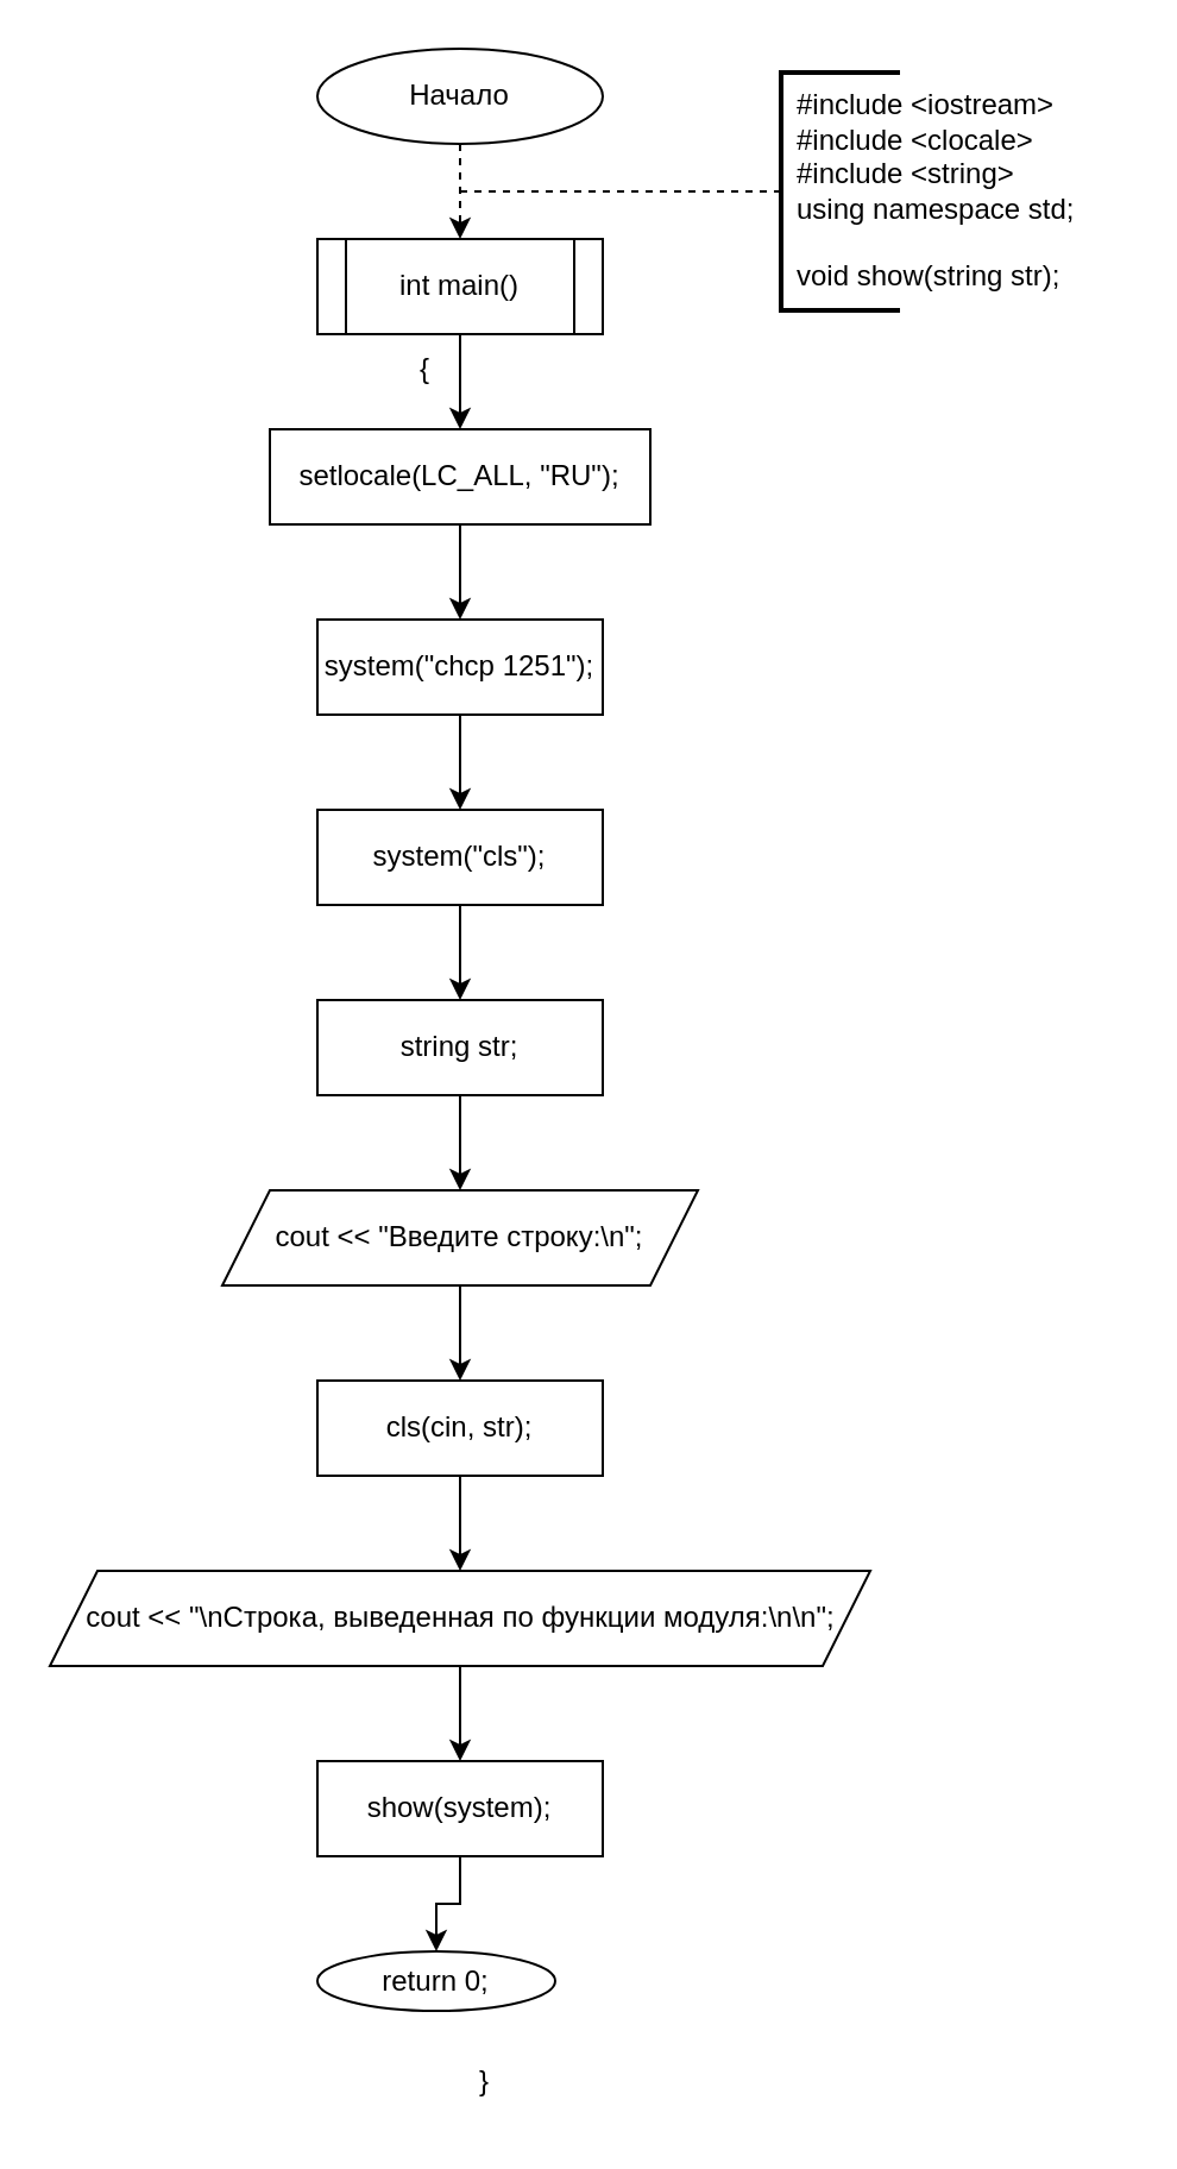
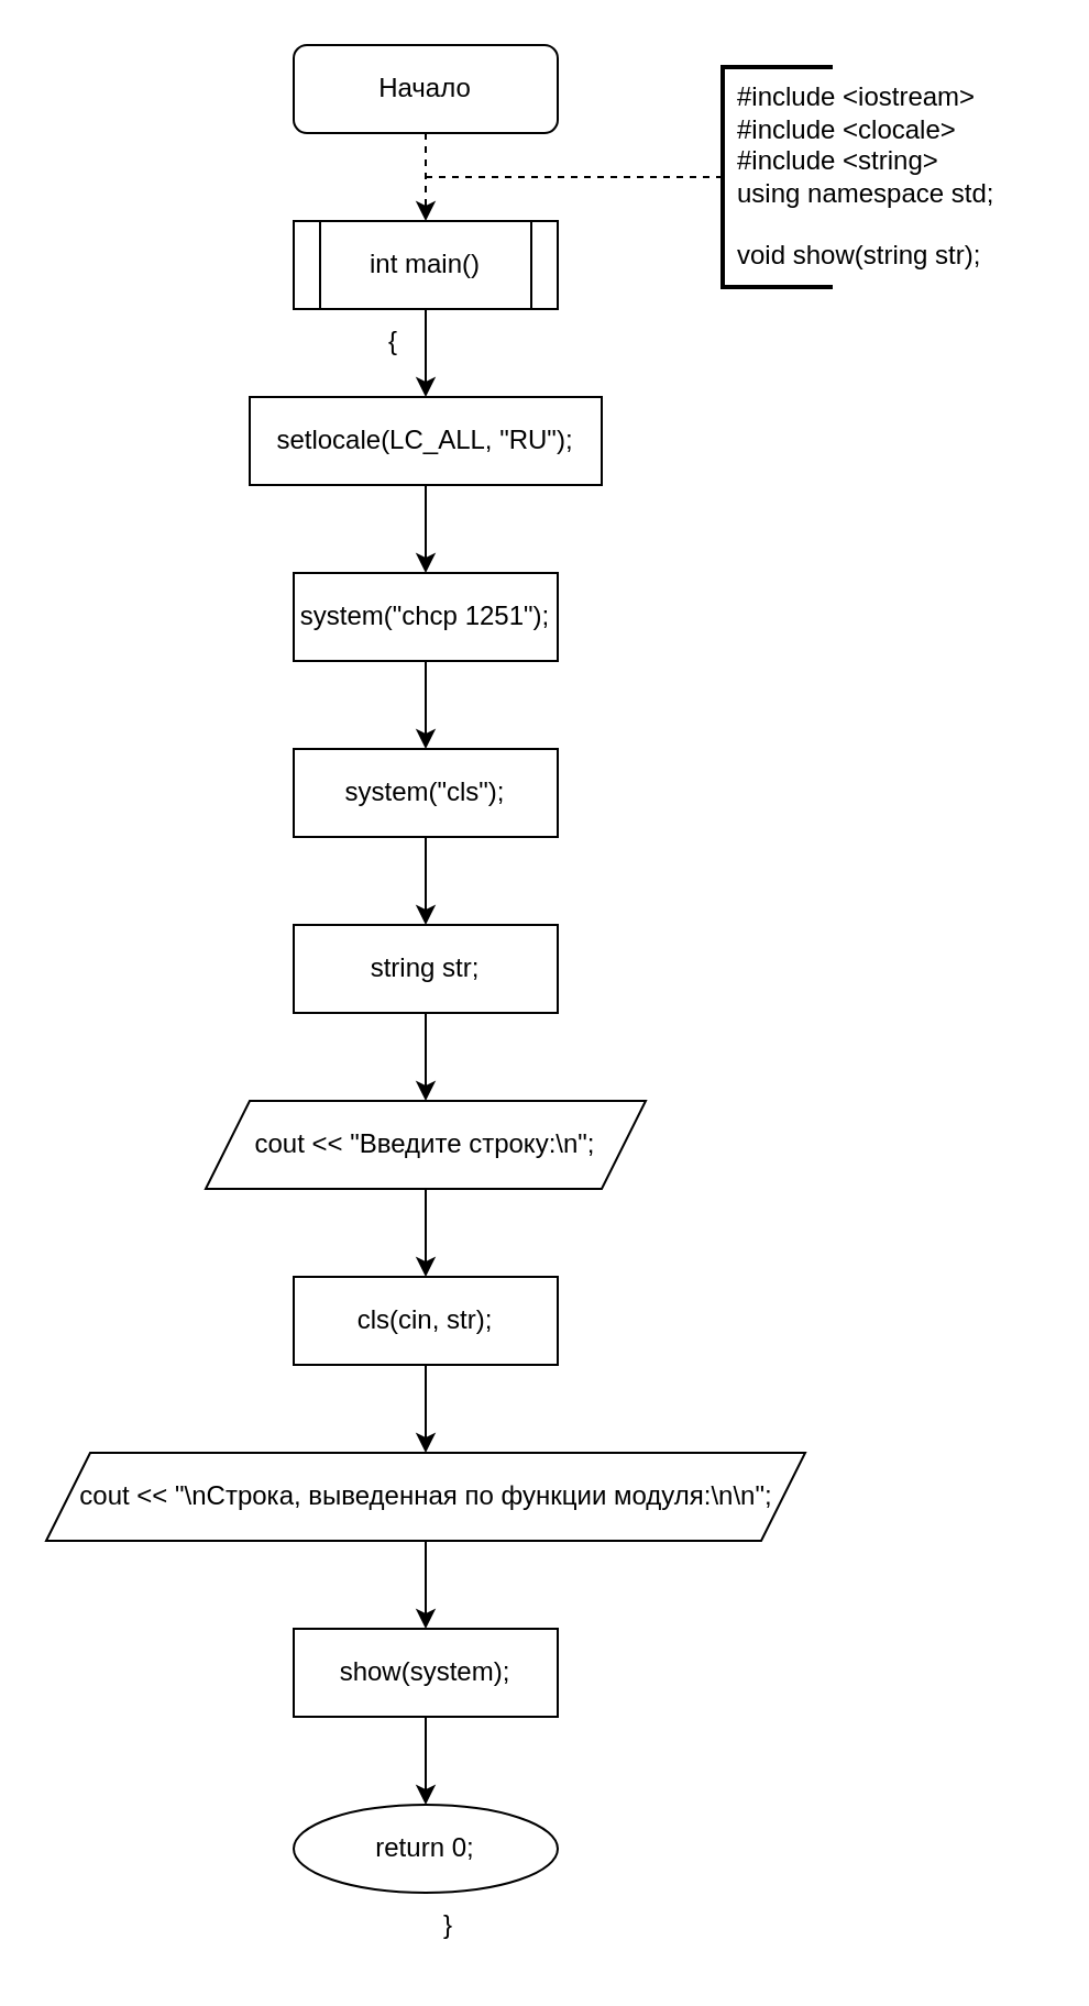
  <mxCell id="0" />
  <mxCell id="1" parent="0" />
  <mxCell id="2" value="" style="group" vertex="1" connectable="0" parent="1"><mxGeometry x="20.5" y="20" width="452.5" height="870" as="geometry" /></mxCell>
  <mxCell id="3" value="" style="edgeStyle=orthogonalEdgeStyle;rounded=0;orthogonalLoop=1;jettySize=auto;html=1;dashed=1;" parent="2" source="4" target="6" edge="1"><mxGeometry relative="1" as="geometry" /></mxCell>
- <mxCell id="4" value="Начало" style="ellipse;whiteSpace=wrap;html=1;" parent="2" vertex="1"><mxGeometry x="112.5" width="120" height="40" as="geometry" /></mxCell>
+ <mxCell id="4" value="Начало" style="whiteSpace=wrap;html=1;rounded=1;" parent="2" vertex="1"><mxGeometry x="112.5" width="120" height="40" as="geometry" /></mxCell>
  <mxCell id="5" value="" style="edgeStyle=orthogonalEdgeStyle;rounded=0;orthogonalLoop=1;jettySize=auto;html=1;" parent="2" source="6" target="11" edge="1"><mxGeometry relative="1" as="geometry" /></mxCell>
  <mxCell id="6" value="int main()" style="shape=process;whiteSpace=wrap;html=1;backgroundOutline=1;" parent="2" vertex="1"><mxGeometry x="112.5" y="80" width="120" height="40" as="geometry" /></mxCell>
  <mxCell id="7" value="" style="endArrow=none;dashed=1;html=1;rounded=0;" parent="2" target="8" edge="1"><mxGeometry width="50" height="50" relative="1" as="geometry"><mxPoint x="172.5" y="60" as="sourcePoint" /><mxPoint x="332.5" y="60" as="targetPoint" /></mxGeometry></mxCell>
  <mxCell id="8" value="" style="strokeWidth=2;html=1;shape=mxgraph.flowchart.annotation_1;align=left;pointerEvents=1;" parent="2" vertex="1"><mxGeometry x="307.5" y="10" width="50" height="100" as="geometry" /></mxCell>
  <mxCell id="9" value="&lt;div&gt;#include &amp;lt;iostream&amp;gt;&lt;/div&gt;&lt;div&gt;#include &amp;lt;clocale&amp;gt;&lt;/div&gt;&lt;div&gt;#include &amp;lt;string&amp;gt;&lt;/div&gt;&lt;div&gt;using namespace std;&lt;/div&gt;&lt;div&gt;&lt;br&gt;&lt;/div&gt;&lt;div&gt;void show(string str);&lt;/div&gt;" style="text;html=1;align=left;verticalAlign=middle;resizable=0;points=[];autosize=1;strokeColor=none;fillColor=none;" parent="2" vertex="1"><mxGeometry x="312.5" y="10" width="140" height="100" as="geometry" /></mxCell>
  <mxCell id="10" value="" style="edgeStyle=orthogonalEdgeStyle;rounded=0;orthogonalLoop=1;jettySize=auto;html=1;" parent="2" source="11" target="14" edge="1"><mxGeometry relative="1" as="geometry" /></mxCell>
  <mxCell id="11" value="setlocale(LC_ALL, &quot;RU&quot;);" style="whiteSpace=wrap;html=1;" parent="2" vertex="1"><mxGeometry x="92.5" y="160" width="160" height="40" as="geometry" /></mxCell>
  <mxCell id="12" value="{" style="text;html=1;align=center;verticalAlign=middle;resizable=0;points=[];autosize=1;strokeColor=none;fillColor=none;" parent="2" vertex="1"><mxGeometry x="142.5" y="120" width="30" height="30" as="geometry" /></mxCell>
  <mxCell id="13" value="" style="edgeStyle=orthogonalEdgeStyle;rounded=0;orthogonalLoop=1;jettySize=auto;html=1;" parent="2" source="14" target="16" edge="1"><mxGeometry relative="1" as="geometry" /></mxCell>
  <mxCell id="14" value="system(&quot;chcp 1251&quot;);" style="whiteSpace=wrap;html=1;" parent="2" vertex="1"><mxGeometry x="112.5" y="240" width="120" height="40" as="geometry" /></mxCell>
  <mxCell id="15" value="" style="edgeStyle=orthogonalEdgeStyle;rounded=0;orthogonalLoop=1;jettySize=auto;html=1;" parent="2" source="16" target="18" edge="1"><mxGeometry relative="1" as="geometry" /></mxCell>
  <mxCell id="16" value="system(&quot;cls&quot;);" style="whiteSpace=wrap;html=1;" parent="2" vertex="1"><mxGeometry x="112.5" y="320" width="120" height="40" as="geometry" /></mxCell>
  <mxCell id="17" value="" style="edgeStyle=orthogonalEdgeStyle;rounded=0;orthogonalLoop=1;jettySize=auto;html=1;" parent="2" source="18" target="20" edge="1"><mxGeometry relative="1" as="geometry" /></mxCell>
  <mxCell id="18" value="string str;" style="whiteSpace=wrap;html=1;" parent="2" vertex="1"><mxGeometry x="112.5" y="400" width="120" height="40" as="geometry" /></mxCell>
  <mxCell id="19" value="" style="edgeStyle=orthogonalEdgeStyle;rounded=0;orthogonalLoop=1;jettySize=auto;html=1;" parent="2" source="20" target="22" edge="1"><mxGeometry relative="1" as="geometry" /></mxCell>
  <mxCell id="20" value="cout &amp;lt;&amp;lt; &quot;Введите строку:\n&quot;;" style="shape=parallelogram;perimeter=parallelogramPerimeter;whiteSpace=wrap;html=1;fixedSize=1;" parent="2" vertex="1"><mxGeometry x="72.5" y="480" width="200" height="40" as="geometry" /></mxCell>
  <mxCell id="21" value="" style="edgeStyle=orthogonalEdgeStyle;rounded=0;orthogonalLoop=1;jettySize=auto;html=1;" parent="2" source="22" target="24" edge="1"><mxGeometry relative="1" as="geometry" /></mxCell>
  <mxCell id="22" value="cls(cin, str);" style="whiteSpace=wrap;html=1;" parent="2" vertex="1"><mxGeometry x="112.5" y="560" width="120" height="40" as="geometry" /></mxCell>
  <mxCell id="23" value="" style="edgeStyle=orthogonalEdgeStyle;rounded=0;orthogonalLoop=1;jettySize=auto;html=1;" parent="2" source="24" target="26" edge="1"><mxGeometry relative="1" as="geometry" /></mxCell>
  <mxCell id="24" value="cout &amp;lt;&amp;lt; &quot;\nСтрока, выведенная по функции модуля:\n\n&quot;;" style="shape=parallelogram;perimeter=parallelogramPerimeter;whiteSpace=wrap;html=1;fixedSize=1;" parent="2" vertex="1"><mxGeometry y="640" width="345" height="40" as="geometry" /></mxCell>
  <mxCell id="25" style="edgeStyle=orthogonalEdgeStyle;rounded=0;orthogonalLoop=1;jettySize=auto;html=1;" parent="2" source="26" target="27" edge="1"><mxGeometry relative="1" as="geometry"><mxPoint x="172.5" y="800" as="targetPoint" /></mxGeometry></mxCell>
  <mxCell id="26" value="show(system);" style="whiteSpace=wrap;html=1;" parent="2" vertex="1"><mxGeometry x="112.5" y="720" width="120" height="40" as="geometry" /></mxCell>
- <mxCell id="27" value="return 0;" style="ellipse;whiteSpace=wrap;html=1;" parent="2" vertex="1"><mxGeometry x="112.5" y="800" width="100" height="25" as="geometry" /></mxCell>
+ <mxCell id="27" value="return 0;" style="ellipse;whiteSpace=wrap;html=1;" parent="2" vertex="1"><mxGeometry x="112.5" y="800" width="120" height="40" as="geometry" /></mxCell>
  <mxCell id="28" value="}" style="text;html=1;align=center;verticalAlign=middle;resizable=0;points=[];autosize=1;strokeColor=none;fillColor=none;" parent="2" vertex="1"><mxGeometry x="167.5" y="840" width="30" height="30" as="geometry" /></mxCell>
